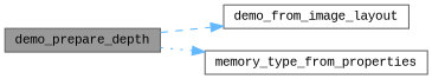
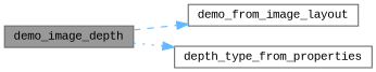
  digraph {
    fontname="Liberation Mono"
    rankdir=LR
    node [color=grey40 fillcolor=white fontname="Liberation Mono" fontsize=10 shape=box style=filled]
    edge [color=steelblue1 fontname="Liberation Mono" fontsize=10 labelfontname=Helvetica labelfontsize=10]
-   n1 [color=gray40 fillcolor=grey60 fontcolor=black height=0.2 label=demo_prepare_depth width=0.4]
+   n1 [color=gray40 fillcolor=grey60 fontcolor=black height=0.2 label=demo_image_depth width=0.4]
    n2 [height=0.2 label=demo_from_image_layout width=0.4]
-   n3 [height=0.2 label=memory_type_from_properties width=0.4]
+   n3 [height=0.2 label=depth_type_from_properties width=0.4]
    n1 -> n2 [style=dashed]
    n1 -> n3 [style=dotted]
  }
